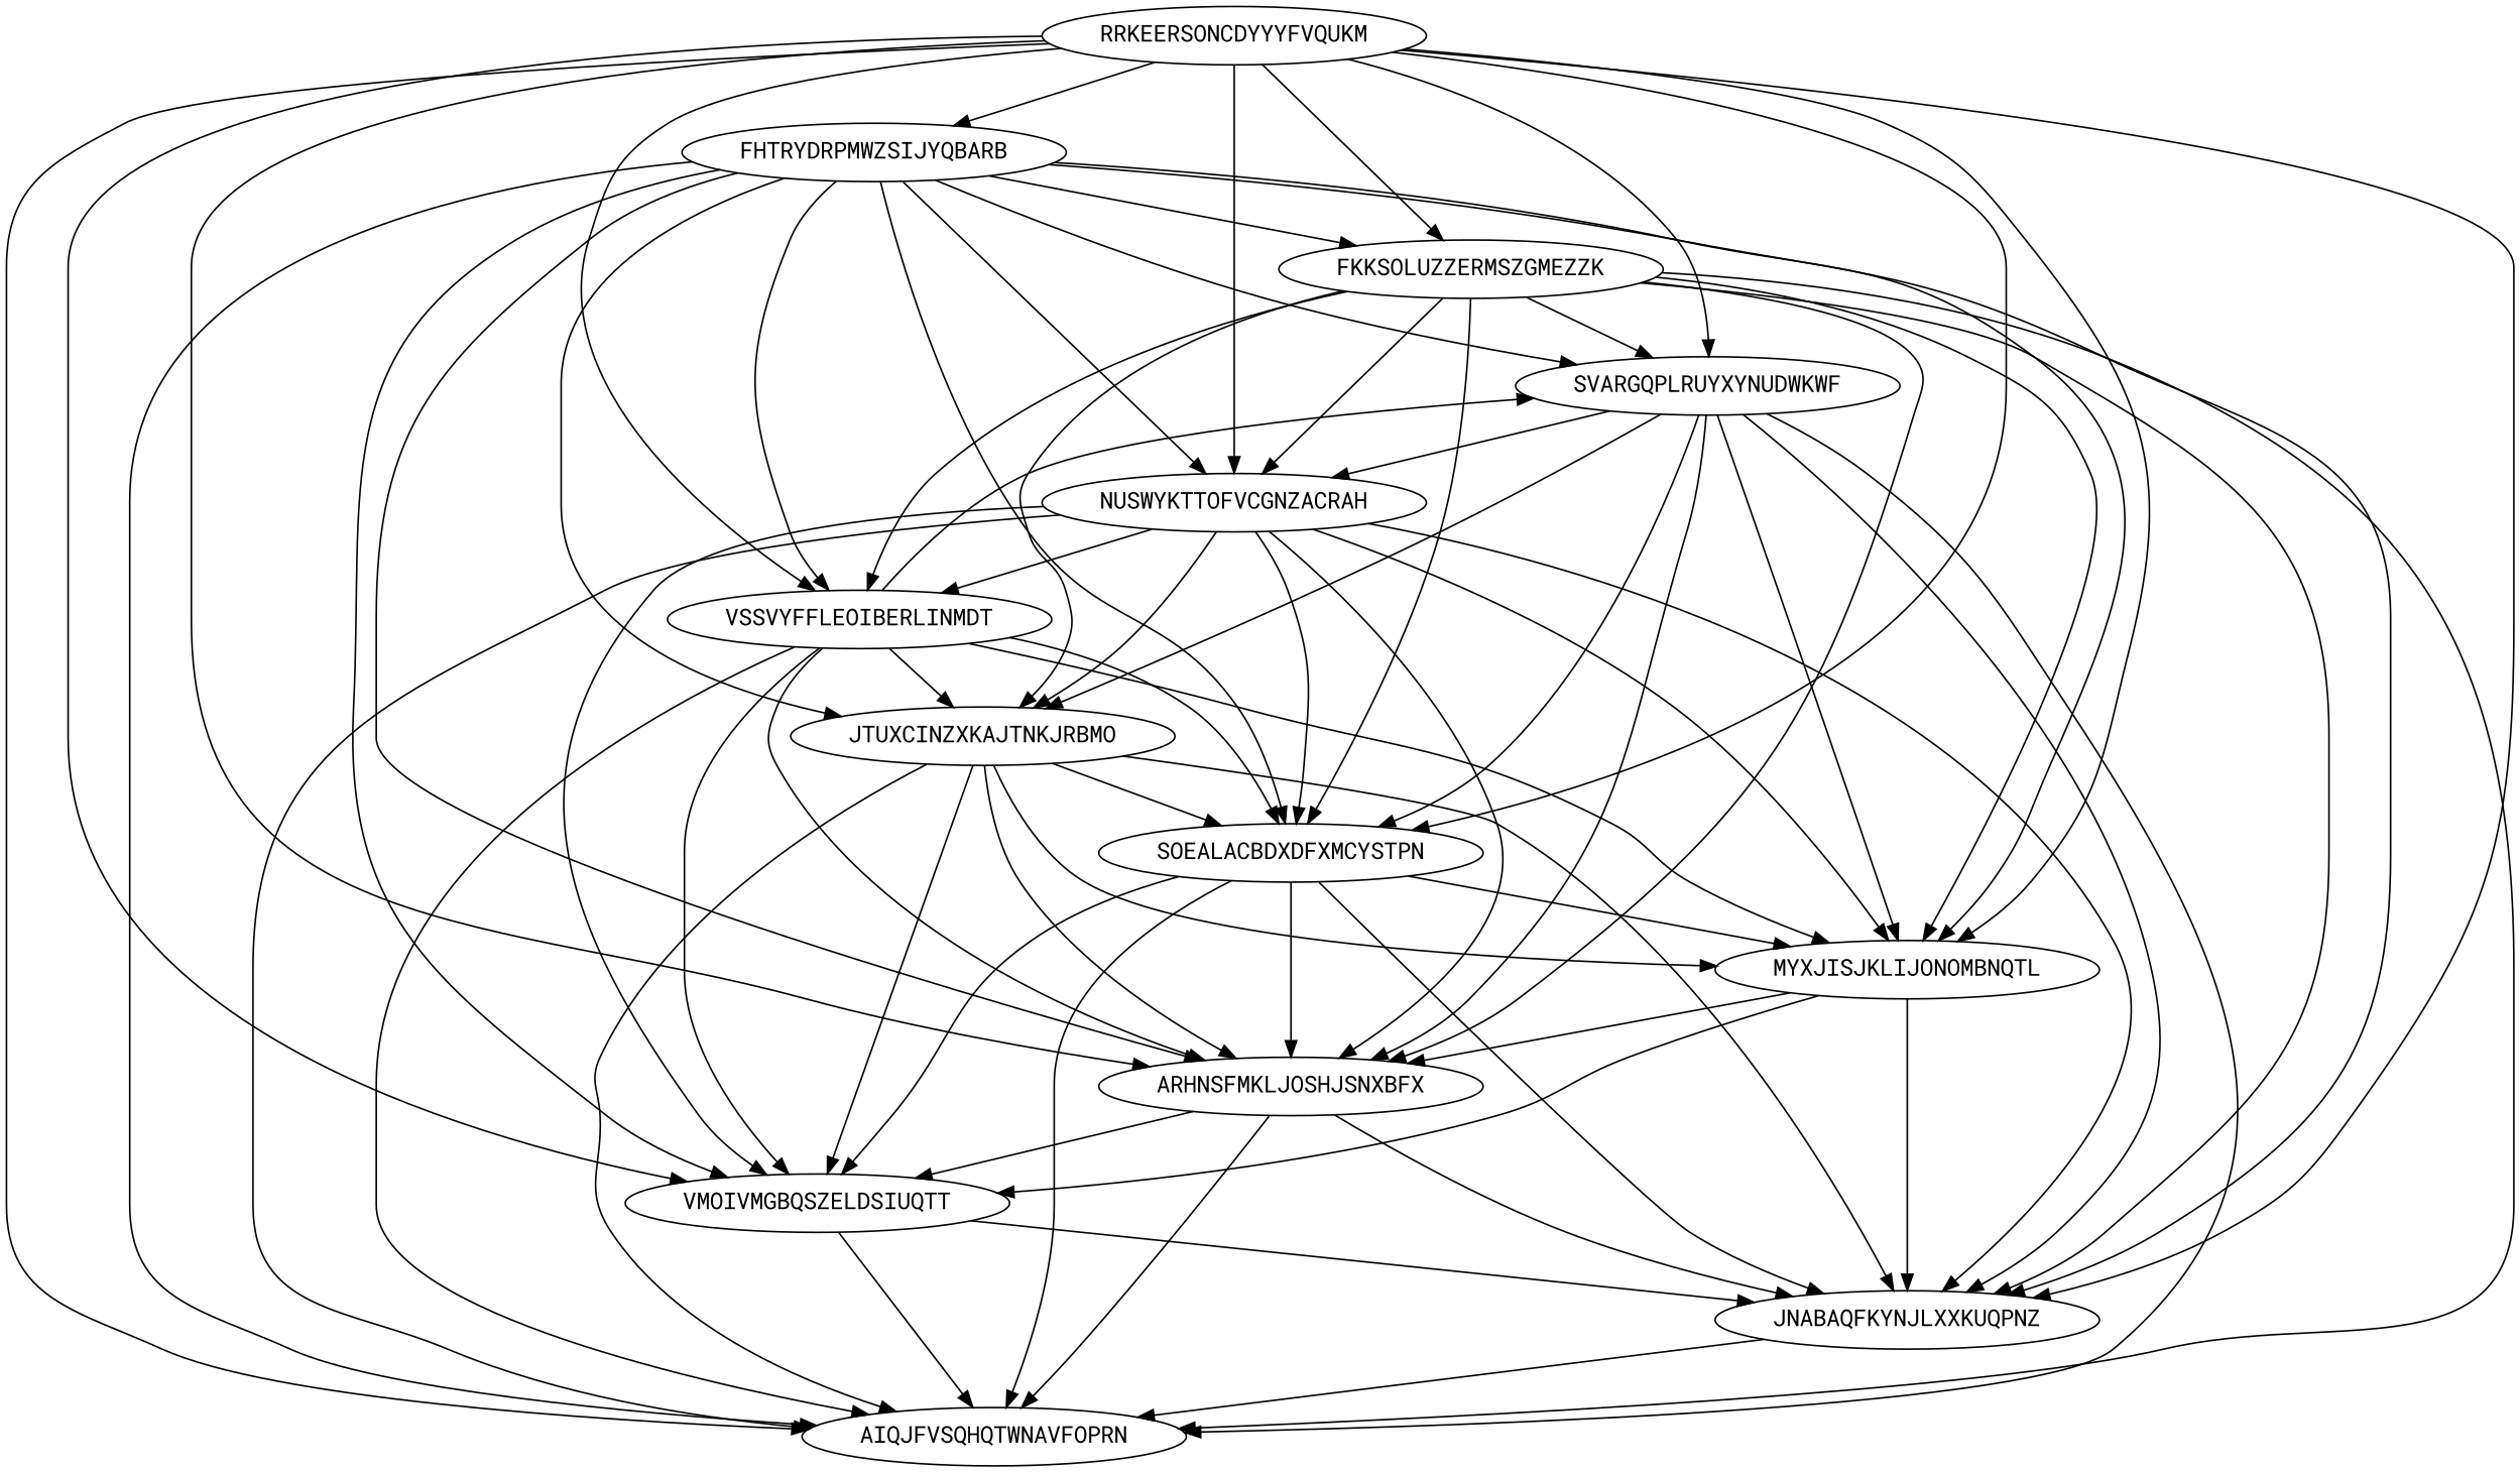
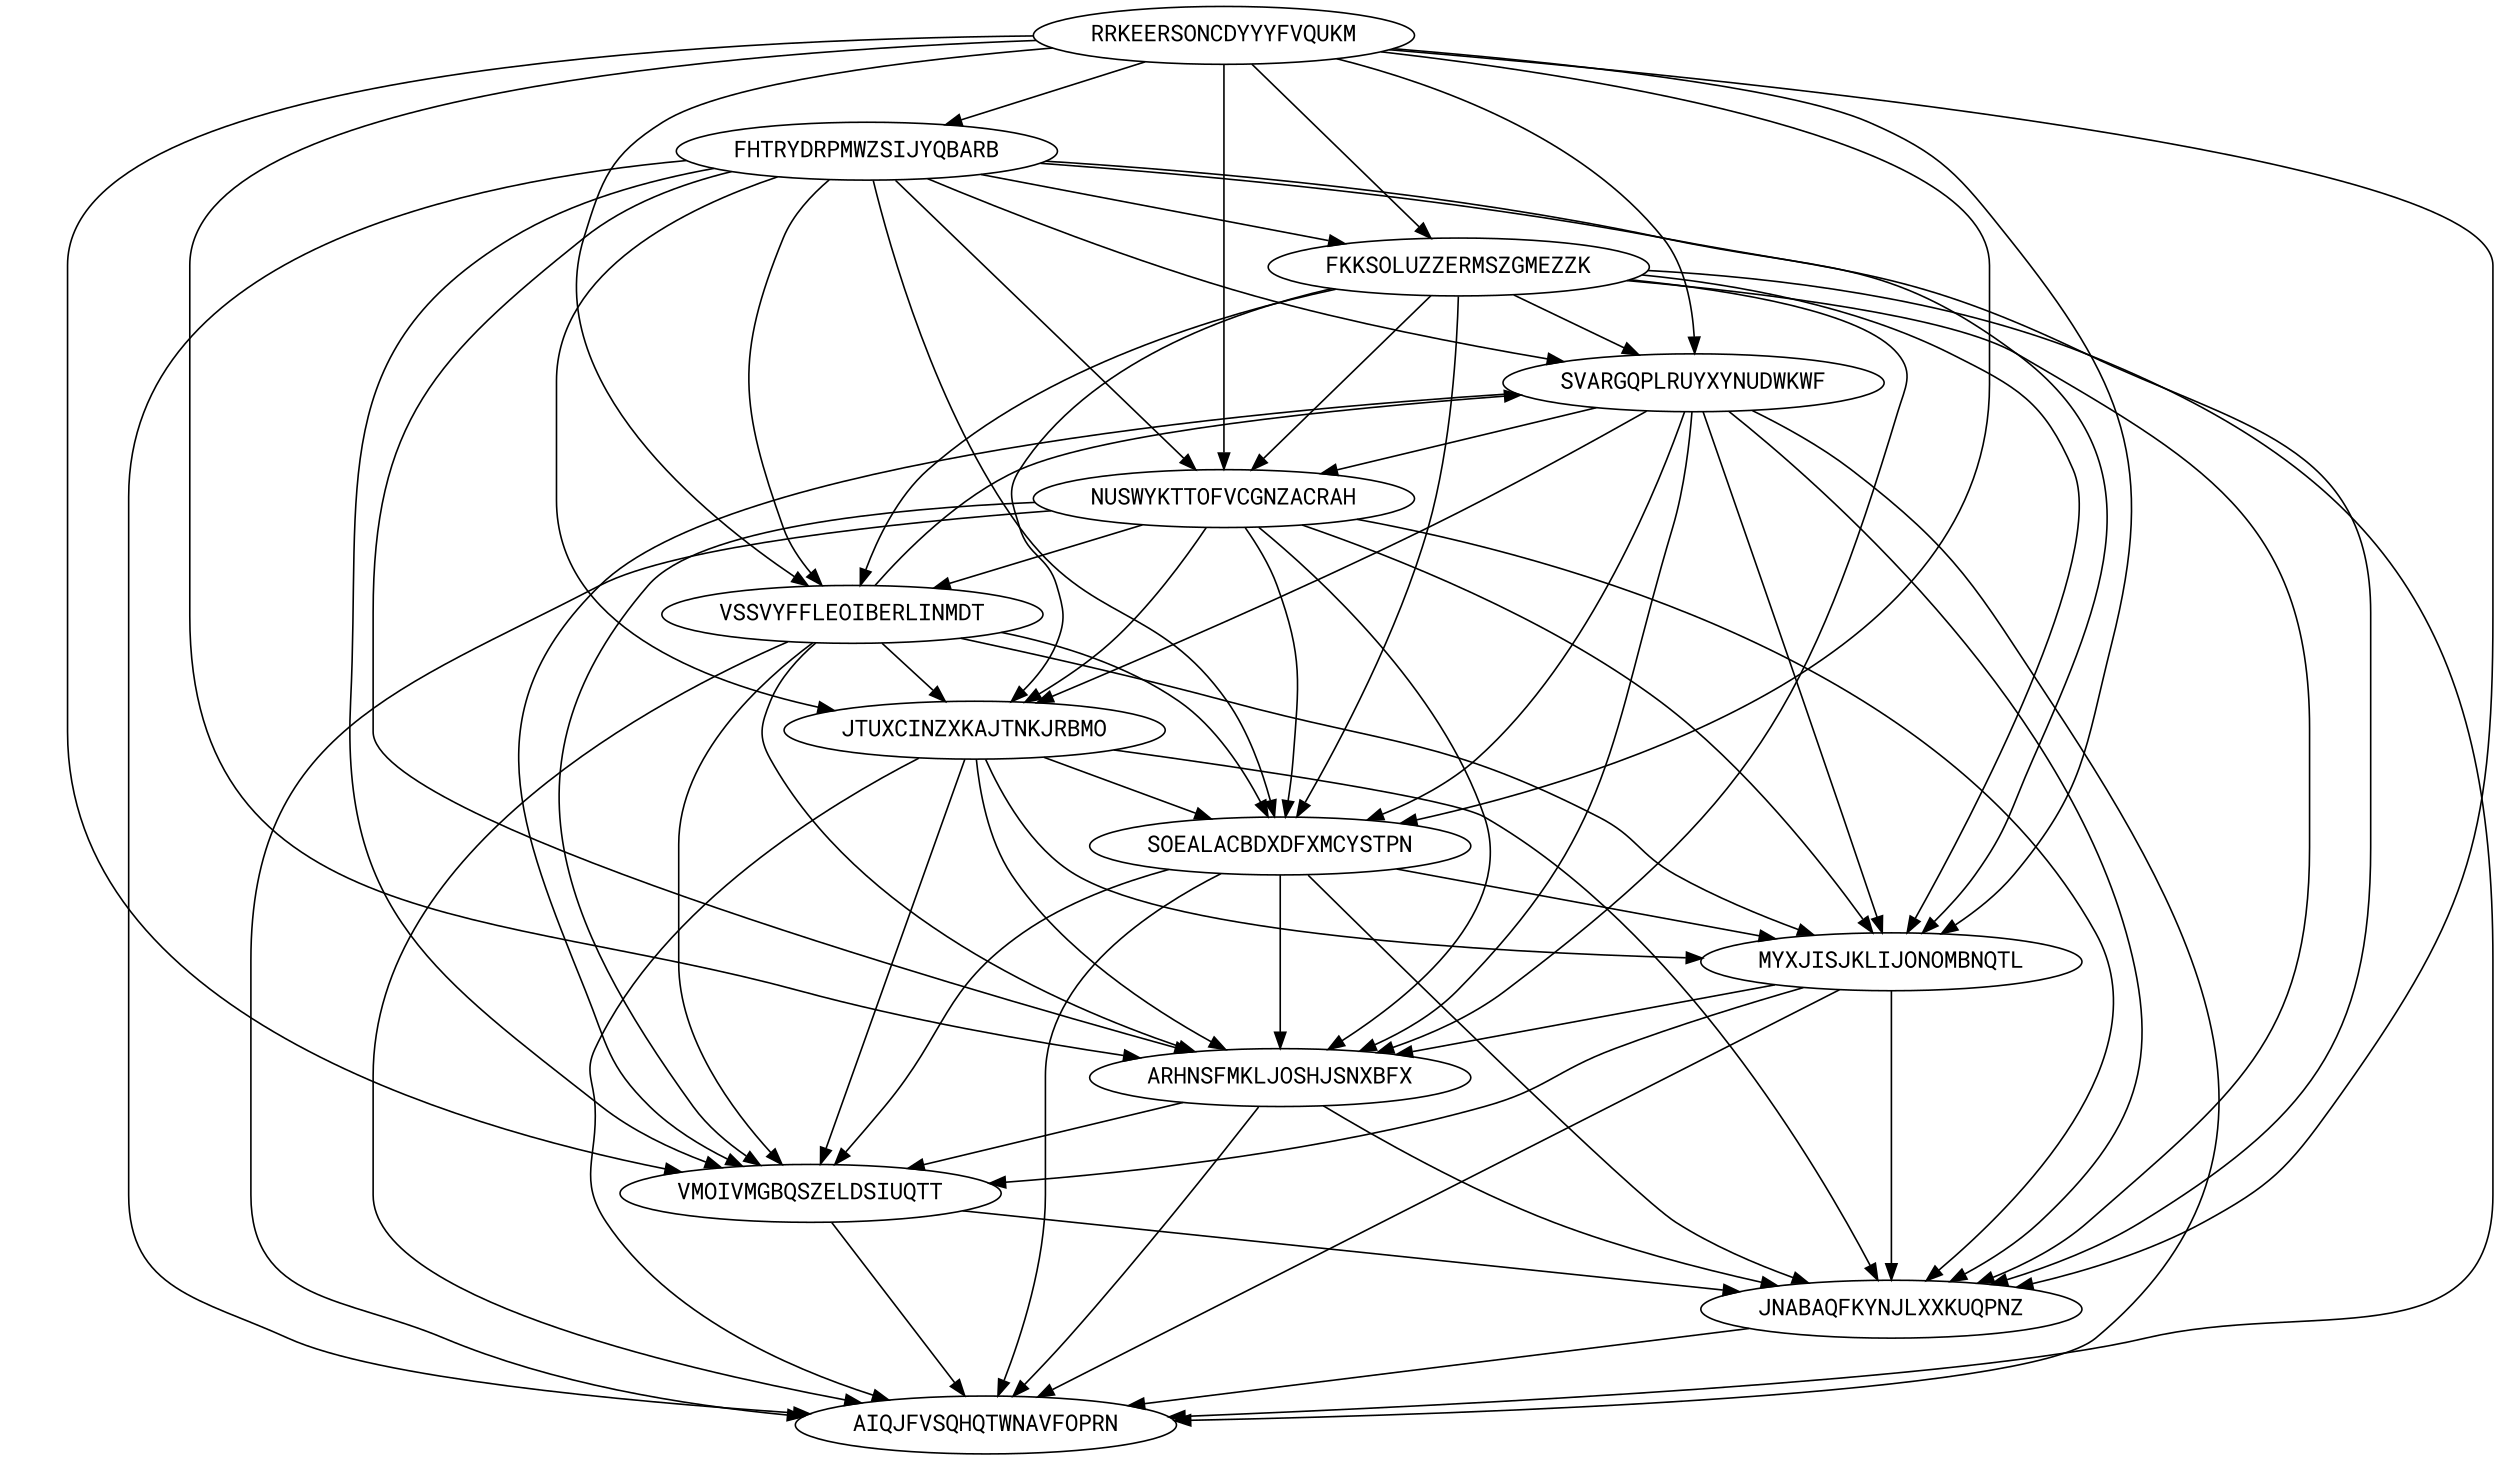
  digraph {
    fontname="Roboto Mono"
    node [Weight=13 fontname="Roboto Mono"]
    edge [Weight=17 fontname="Roboto Mono"]
    RRKEERSONCDYYYFVQUKM [Weight=19]
    FHTRYDRPMWZSIJYQBARB
    FKKSOLUZZERMSZGMEZZK [Weight=14]
    SVARGQPLRUYXYNUDWKWF [Weight=18]
    NUSWYKTTOFVCGNZACRAH [Weight=12]
    VSSVYFFLEOIBERLINMDT [Weight=10]
    SOEALACBDXDFXMCYSTPN
    MYXJISJKLIJONOMBNQTL
    ARHNSFMKLJOSHJSNXBFX [Weight=18]
    VMOIVMGBQSZELDSIUQTT [Weight=15]
    JNABAQFKYNJLXXKUQPNZ [Weight=18]
    JTUXCINZXKAJTNKJRBMO [Weight=17]
    AIQJFVSQHQTWNAVFOPRN [Weight=15]
    RRKEERSONCDYYYFVQUKM -> FHTRYDRPMWZSIJYQBARB [Weight=11]
    RRKEERSONCDYYYFVQUKM -> FKKSOLUZZERMSZGMEZZK
    RRKEERSONCDYYYFVQUKM -> SVARGQPLRUYXYNUDWKWF [Weight=18]
    RRKEERSONCDYYYFVQUKM -> NUSWYKTTOFVCGNZACRAH [Weight=18]
    RRKEERSONCDYYYFVQUKM -> VSSVYFFLEOIBERLINMDT
    RRKEERSONCDYYYFVQUKM -> SOEALACBDXDFXMCYSTPN [Weight=15]
    RRKEERSONCDYYYFVQUKM -> MYXJISJKLIJONOMBNQTL [Weight=13]
    RRKEERSONCDYYYFVQUKM -> ARHNSFMKLJOSHJSNXBFX [Weight=15]
    RRKEERSONCDYYYFVQUKM -> VMOIVMGBQSZELDSIUQTT [Weight=16]
    RRKEERSONCDYYYFVQUKM -> JNABAQFKYNJLXXKUQPNZ [Weight=16]
    FHTRYDRPMWZSIJYQBARB -> FKKSOLUZZERMSZGMEZZK [Weight=15]
    FHTRYDRPMWZSIJYQBARB -> SVARGQPLRUYXYNUDWKWF
    FHTRYDRPMWZSIJYQBARB -> NUSWYKTTOFVCGNZACRAH [Weight=18]
    FHTRYDRPMWZSIJYQBARB -> VSSVYFFLEOIBERLINMDT
    FHTRYDRPMWZSIJYQBARB -> SOEALACBDXDFXMCYSTPN [Weight=13]
    FHTRYDRPMWZSIJYQBARB -> MYXJISJKLIJONOMBNQTL [Weight=14]
    FHTRYDRPMWZSIJYQBARB -> ARHNSFMKLJOSHJSNXBFX
    FHTRYDRPMWZSIJYQBARB -> VMOIVMGBQSZELDSIUQTT [Weight=15]
    FHTRYDRPMWZSIJYQBARB -> JNABAQFKYNJLXXKUQPNZ
    FHTRYDRPMWZSIJYQBARB -> JTUXCINZXKAJTNKJRBMO [Weight=13]
    FHTRYDRPMWZSIJYQBARB -> AIQJFVSQHQTWNAVFOPRN [Weight=12]
    FKKSOLUZZERMSZGMEZZK -> SVARGQPLRUYXYNUDWKWF [Weight=12]
    FKKSOLUZZERMSZGMEZZK -> NUSWYKTTOFVCGNZACRAH [Weight=11]
    FKKSOLUZZERMSZGMEZZK -> VSSVYFFLEOIBERLINMDT [Weight=12]
    FKKSOLUZZERMSZGMEZZK -> SOEALACBDXDFXMCYSTPN [Weight=13]
    FKKSOLUZZERMSZGMEZZK -> MYXJISJKLIJONOMBNQTL [Weight=19]
    FKKSOLUZZERMSZGMEZZK -> ARHNSFMKLJOSHJSNXBFX [Weight=19]
    FKKSOLUZZERMSZGMEZZK -> JNABAQFKYNJLXXKUQPNZ [Weight=12]
    FKKSOLUZZERMSZGMEZZK -> JTUXCINZXKAJTNKJRBMO [Weight=10]
    FKKSOLUZZERMSZGMEZZK -> AIQJFVSQHQTWNAVFOPRN [Weight=12]
    SVARGQPLRUYXYNUDWKWF -> NUSWYKTTOFVCGNZACRAH
    SVARGQPLRUYXYNUDWKWF -> SOEALACBDXDFXMCYSTPN [Weight=18]
    SVARGQPLRUYXYNUDWKWF -> MYXJISJKLIJONOMBNQTL [Weight=19]
    SVARGQPLRUYXYNUDWKWF -> ARHNSFMKLJOSHJSNXBFX [Weight=18]
+   SVARGQPLRUYXYNUDWKWF -> VMOIVMGBQSZELDSIUQTT
    SVARGQPLRUYXYNUDWKWF -> JNABAQFKYNJLXXKUQPNZ [Weight=13]
    SVARGQPLRUYXYNUDWKWF -> JTUXCINZXKAJTNKJRBMO [Weight=19]
    SVARGQPLRUYXYNUDWKWF -> AIQJFVSQHQTWNAVFOPRN [Weight=15]
    NUSWYKTTOFVCGNZACRAH -> VSSVYFFLEOIBERLINMDT [Weight=10]
    NUSWYKTTOFVCGNZACRAH -> SOEALACBDXDFXMCYSTPN [Weight=19]
    NUSWYKTTOFVCGNZACRAH -> MYXJISJKLIJONOMBNQTL
    NUSWYKTTOFVCGNZACRAH -> ARHNSFMKLJOSHJSNXBFX [Weight=20]
    NUSWYKTTOFVCGNZACRAH -> VMOIVMGBQSZELDSIUQTT [Weight=14]
    NUSWYKTTOFVCGNZACRAH -> JNABAQFKYNJLXXKUQPNZ
    NUSWYKTTOFVCGNZACRAH -> JTUXCINZXKAJTNKJRBMO [Weight=18]
    NUSWYKTTOFVCGNZACRAH -> AIQJFVSQHQTWNAVFOPRN [Weight=20]
    VSSVYFFLEOIBERLINMDT -> SVARGQPLRUYXYNUDWKWF [Weight=18]
    VSSVYFFLEOIBERLINMDT -> SOEALACBDXDFXMCYSTPN [Weight=11]
    VSSVYFFLEOIBERLINMDT -> MYXJISJKLIJONOMBNQTL [Weight=12]
    VSSVYFFLEOIBERLINMDT -> ARHNSFMKLJOSHJSNXBFX [Weight=12]
    VSSVYFFLEOIBERLINMDT -> VMOIVMGBQSZELDSIUQTT [Weight=18]
    VSSVYFFLEOIBERLINMDT -> JTUXCINZXKAJTNKJRBMO [Weight=16]
    VSSVYFFLEOIBERLINMDT -> AIQJFVSQHQTWNAVFOPRN [Weight=14]
    SOEALACBDXDFXMCYSTPN -> MYXJISJKLIJONOMBNQTL [Weight=20]
    SOEALACBDXDFXMCYSTPN -> ARHNSFMKLJOSHJSNXBFX [Weight=14]
    SOEALACBDXDFXMCYSTPN -> VMOIVMGBQSZELDSIUQTT [Weight=13]
    SOEALACBDXDFXMCYSTPN -> JNABAQFKYNJLXXKUQPNZ [Weight=15]
    SOEALACBDXDFXMCYSTPN -> AIQJFVSQHQTWNAVFOPRN [Weight=16]
    MYXJISJKLIJONOMBNQTL -> ARHNSFMKLJOSHJSNXBFX [Weight=14]
    MYXJISJKLIJONOMBNQTL -> VMOIVMGBQSZELDSIUQTT [Weight=10]
    MYXJISJKLIJONOMBNQTL -> JNABAQFKYNJLXXKUQPNZ [Weight=11]
-   RRKEERSONCDYYYFVQUKM -> AIQJFVSQHQTWNAVFOPRN [Weight=14]
+   MYXJISJKLIJONOMBNQTL -> AIQJFVSQHQTWNAVFOPRN [Weight=14]
    ARHNSFMKLJOSHJSNXBFX -> VMOIVMGBQSZELDSIUQTT [Weight=16]
    ARHNSFMKLJOSHJSNXBFX -> JNABAQFKYNJLXXKUQPNZ [Weight=16]
    ARHNSFMKLJOSHJSNXBFX -> AIQJFVSQHQTWNAVFOPRN [Weight=14]
    VMOIVMGBQSZELDSIUQTT -> JNABAQFKYNJLXXKUQPNZ
    VMOIVMGBQSZELDSIUQTT -> AIQJFVSQHQTWNAVFOPRN [Weight=12]
    JNABAQFKYNJLXXKUQPNZ -> AIQJFVSQHQTWNAVFOPRN [Weight=11]
    JTUXCINZXKAJTNKJRBMO -> SOEALACBDXDFXMCYSTPN [Weight=20]
    JTUXCINZXKAJTNKJRBMO -> MYXJISJKLIJONOMBNQTL
    JTUXCINZXKAJTNKJRBMO -> ARHNSFMKLJOSHJSNXBFX [Weight=10]
    JTUXCINZXKAJTNKJRBMO -> VMOIVMGBQSZELDSIUQTT [Weight=19]
    JTUXCINZXKAJTNKJRBMO -> JNABAQFKYNJLXXKUQPNZ [Weight=18]
    JTUXCINZXKAJTNKJRBMO -> AIQJFVSQHQTWNAVFOPRN [Weight=19]
  }
